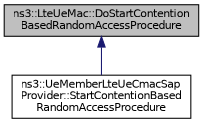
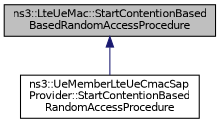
  digraph {
    rankdir=TB
    node [color=black fontname=Helvetica fontsize=10 shape=record style=filled]
-   n1 [fillcolor=grey75 fontcolor=black height=0.2 label="ns3::LteUeMac::DoStartContention\lBasedRandomAccessProcedure" width=0.4]
+   n1 [fillcolor=grey75 fontcolor=black height=0.2 label="ns3::LteUeMac::StartContentionBased\lBasedRandomAccessProcedure" width=0.4]
    n2 [fillcolor=white height=0.2 label="ns3::UeMemberLteUeCmacSap\lProvider::StartContentionBased\lRandomAccessProcedure" width=0.4]
    n1 -> n2 [color=midnightblue dir=back fontname=Helvetica fontsize=10 labelfontname=Helvetica labelfontsize=10 style=solid]
  }
